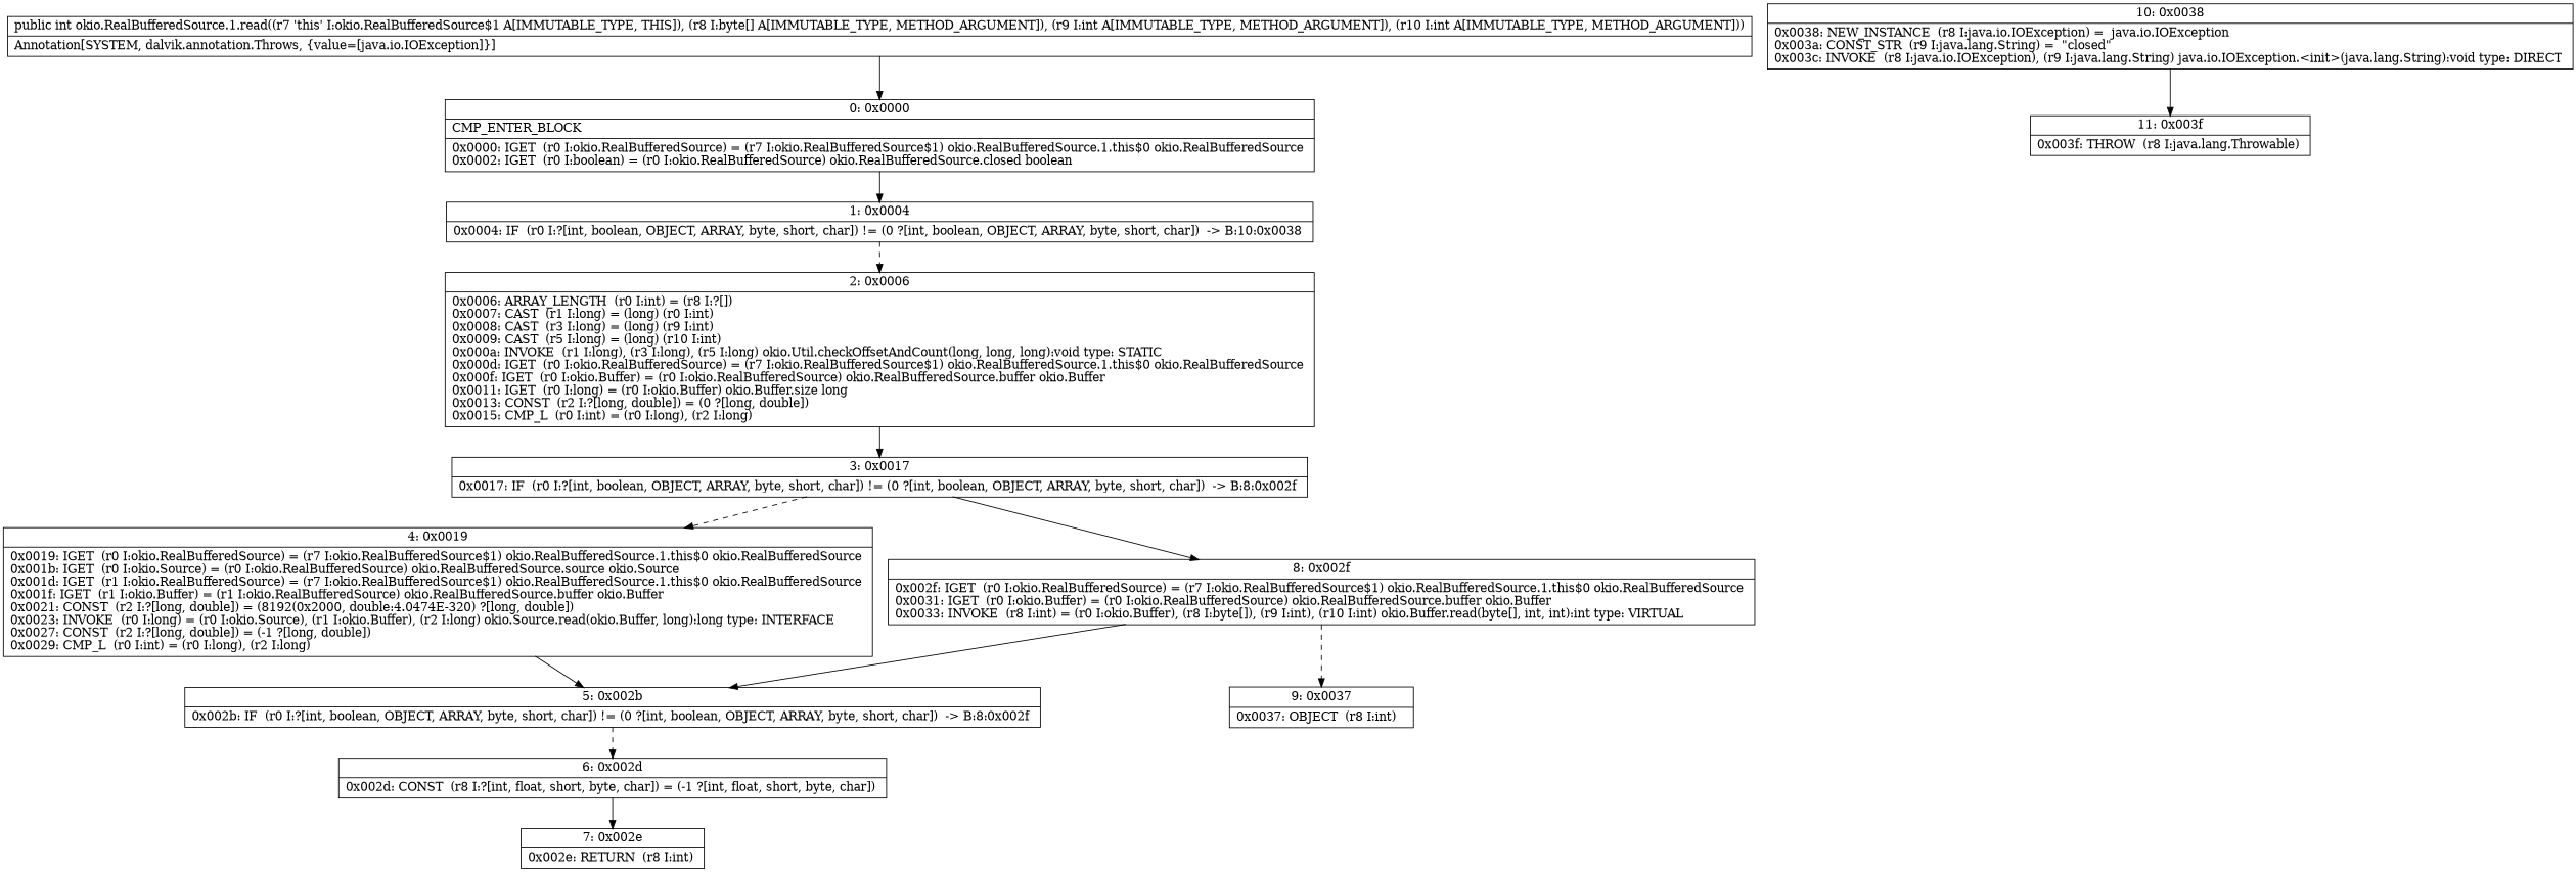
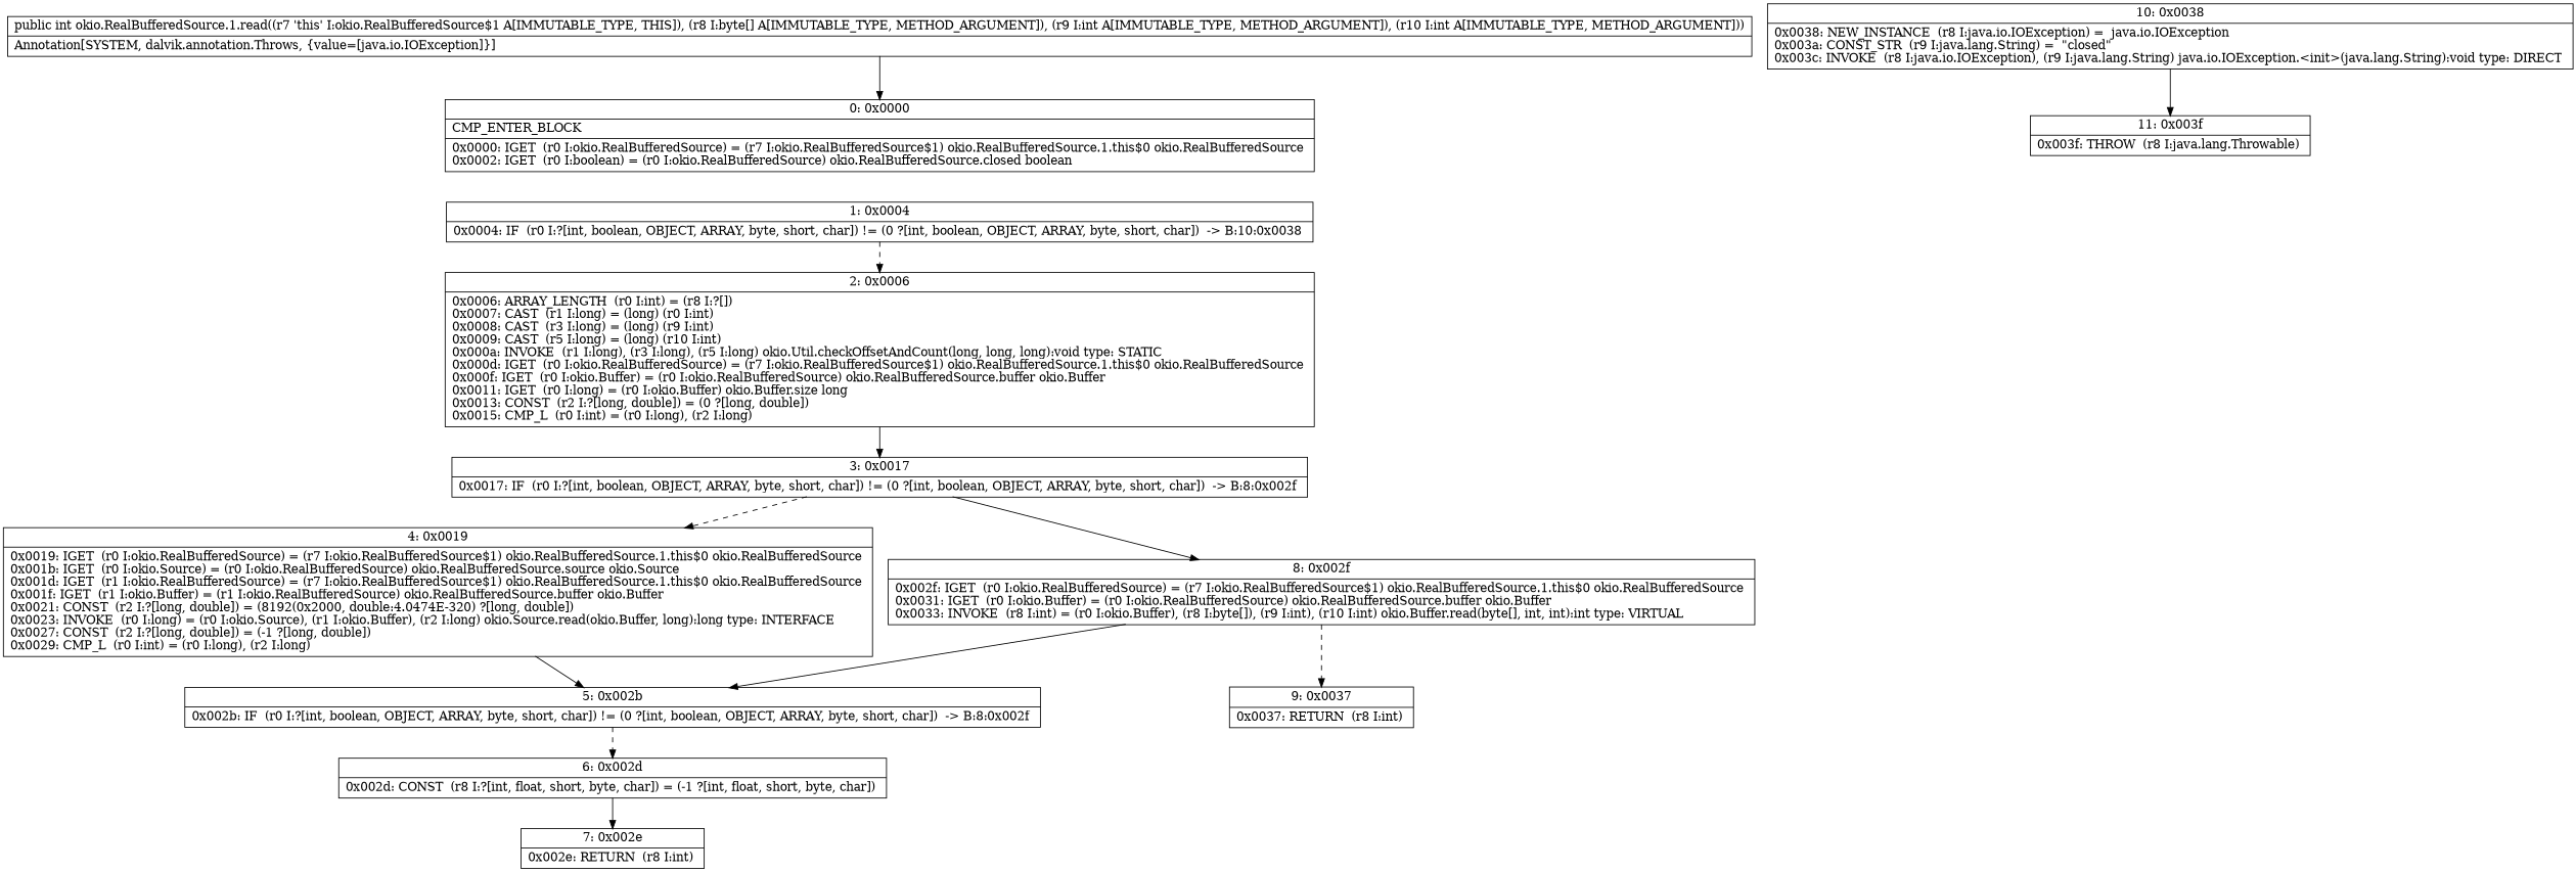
  digraph {
    node [shape=record]
    n1 [label="{0\:\ 0x0000|CMP_ENTER_BLOCK\l|0x0000: IGET  (r0 I:okio.RealBufferedSource) = (r7 I:okio.RealBufferedSource$1) okio.RealBufferedSource.1.this$0 okio.RealBufferedSource \l0x0002: IGET  (r0 I:boolean) = (r0 I:okio.RealBufferedSource) okio.RealBufferedSource.closed boolean \l}"]
    n2 [label="{1\:\ 0x0004|0x0004: IF  (r0 I:?[int, boolean, OBJECT, ARRAY, byte, short, char]) != (0 ?[int, boolean, OBJECT, ARRAY, byte, short, char])  \-\> B:10:0x0038 \l}"]
    n3 [label="{2\:\ 0x0006|0x0006: ARRAY_LENGTH  (r0 I:int) = (r8 I:?[]) \l0x0007: CAST  (r1 I:long) = (long) (r0 I:int) \l0x0008: CAST  (r3 I:long) = (long) (r9 I:int) \l0x0009: CAST  (r5 I:long) = (long) (r10 I:int) \l0x000a: INVOKE  (r1 I:long), (r3 I:long), (r5 I:long) okio.Util.checkOffsetAndCount(long, long, long):void type: STATIC \l0x000d: IGET  (r0 I:okio.RealBufferedSource) = (r7 I:okio.RealBufferedSource$1) okio.RealBufferedSource.1.this$0 okio.RealBufferedSource \l0x000f: IGET  (r0 I:okio.Buffer) = (r0 I:okio.RealBufferedSource) okio.RealBufferedSource.buffer okio.Buffer \l0x0011: IGET  (r0 I:long) = (r0 I:okio.Buffer) okio.Buffer.size long \l0x0013: CONST  (r2 I:?[long, double]) = (0 ?[long, double]) \l0x0015: CMP_L  (r0 I:int) = (r0 I:long), (r2 I:long) \l}"]
    n4 [label="{3\:\ 0x0017|0x0017: IF  (r0 I:?[int, boolean, OBJECT, ARRAY, byte, short, char]) != (0 ?[int, boolean, OBJECT, ARRAY, byte, short, char])  \-\> B:8:0x002f \l}"]
    n5 [label="{10\:\ 0x0038|0x0038: NEW_INSTANCE  (r8 I:java.io.IOException) =  java.io.IOException \l0x003a: CONST_STR  (r9 I:java.lang.String) =  \"closed\" \l0x003c: INVOKE  (r8 I:java.io.IOException), (r9 I:java.lang.String) java.io.IOException.\<init\>(java.lang.String):void type: DIRECT \l}"]
    n6 [label="{11\:\ 0x003f|0x003f: THROW  (r8 I:java.lang.Throwable) \l}"]
    n7 [label="{4\:\ 0x0019|0x0019: IGET  (r0 I:okio.RealBufferedSource) = (r7 I:okio.RealBufferedSource$1) okio.RealBufferedSource.1.this$0 okio.RealBufferedSource \l0x001b: IGET  (r0 I:okio.Source) = (r0 I:okio.RealBufferedSource) okio.RealBufferedSource.source okio.Source \l0x001d: IGET  (r1 I:okio.RealBufferedSource) = (r7 I:okio.RealBufferedSource$1) okio.RealBufferedSource.1.this$0 okio.RealBufferedSource \l0x001f: IGET  (r1 I:okio.Buffer) = (r1 I:okio.RealBufferedSource) okio.RealBufferedSource.buffer okio.Buffer \l0x0021: CONST  (r2 I:?[long, double]) = (8192(0x2000, double:4.0474E\-320) ?[long, double]) \l0x0023: INVOKE  (r0 I:long) = (r0 I:okio.Source), (r1 I:okio.Buffer), (r2 I:long) okio.Source.read(okio.Buffer, long):long type: INTERFACE \l0x0027: CONST  (r2 I:?[long, double]) = (\-1 ?[long, double]) \l0x0029: CMP_L  (r0 I:int) = (r0 I:long), (r2 I:long) \l}"]
    n8 [label="{8\:\ 0x002f|0x002f: IGET  (r0 I:okio.RealBufferedSource) = (r7 I:okio.RealBufferedSource$1) okio.RealBufferedSource.1.this$0 okio.RealBufferedSource \l0x0031: IGET  (r0 I:okio.Buffer) = (r0 I:okio.RealBufferedSource) okio.RealBufferedSource.buffer okio.Buffer \l0x0033: INVOKE  (r8 I:int) = (r0 I:okio.Buffer), (r8 I:byte[]), (r9 I:int), (r10 I:int) okio.Buffer.read(byte[], int, int):int type: VIRTUAL \l}"]
    n9 [label="{5\:\ 0x002b|0x002b: IF  (r0 I:?[int, boolean, OBJECT, ARRAY, byte, short, char]) != (0 ?[int, boolean, OBJECT, ARRAY, byte, short, char])  \-\> B:8:0x002f \l}"]
-   n10 [label="{9\:\ 0x0037|0x0037: OBJECT  (r8 I:int) \l}"]
+   n10 [label="{9\:\ 0x0037|0x0037: RETURN  (r8 I:int) \l}"]
    n11 [label="{6\:\ 0x002d|0x002d: CONST  (r8 I:?[int, float, short, byte, char]) = (\-1 ?[int, float, short, byte, char]) \l}"]
    n12 [label="{7\:\ 0x002e|0x002e: RETURN  (r8 I:int) \l}"]
    n13 [label="{public int okio.RealBufferedSource.1.read((r7 'this' I:okio.RealBufferedSource$1 A[IMMUTABLE_TYPE, THIS]), (r8 I:byte[] A[IMMUTABLE_TYPE, METHOD_ARGUMENT]), (r9 I:int A[IMMUTABLE_TYPE, METHOD_ARGUMENT]), (r10 I:int A[IMMUTABLE_TYPE, METHOD_ARGUMENT]))  | Annotation[SYSTEM, dalvik.annotation.Throws, \{value=[java.io.IOException]\}]\l}"]
-   n1 -> n2
    n2 -> n3 [style=dashed]
    n3 -> n4
    n4 -> n7 [style=dashed]
    n4 -> n8
    n5 -> n6
    n7 -> n9
    n8 -> n9
    n8 -> n10 [style=dashed]
    n9 -> n11 [style=dashed]
    n11 -> n12
    n13 -> n1
  }
